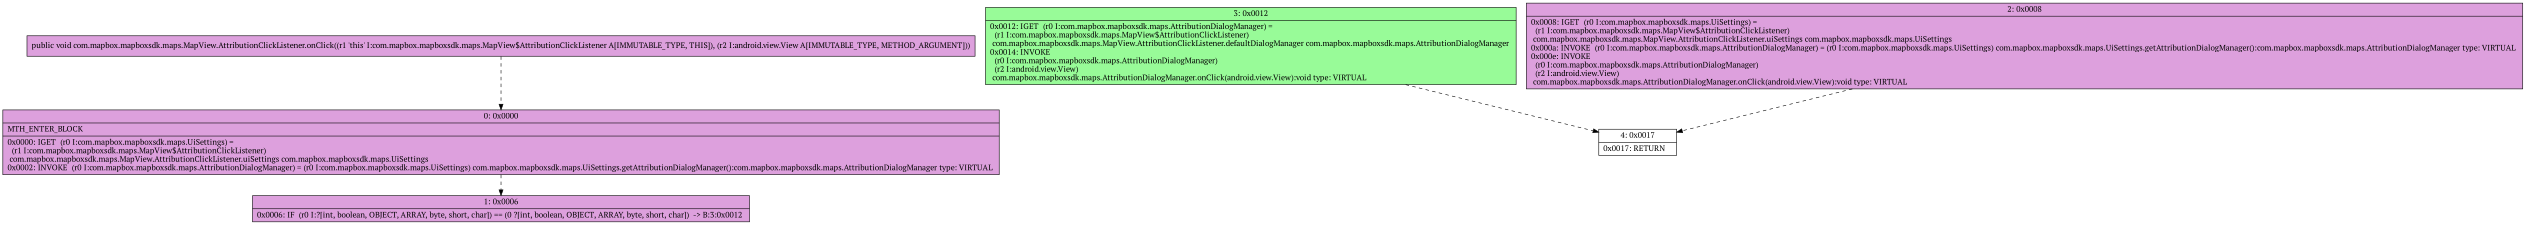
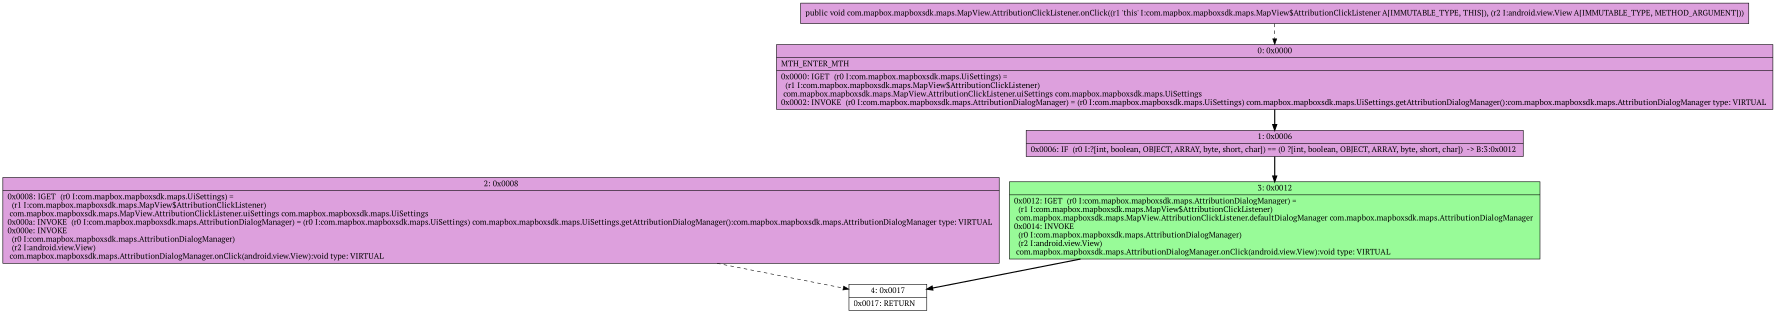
  digraph {
    fontname="PT Serif"
    node [fillcolor=plum fontname="PT Serif" shape=record style=filled]
    edge [fontname="PT Serif" style=dashed]
-   n1 [label="{0\:\ 0x0000|MTH_ENTER_BLOCK\l|0x0000: IGET  (r0 I:com.mapbox.mapboxsdk.maps.UiSettings) = \l  (r1 I:com.mapbox.mapboxsdk.maps.MapView$AttributionClickListener)\l com.mapbox.mapboxsdk.maps.MapView.AttributionClickListener.uiSettings com.mapbox.mapboxsdk.maps.UiSettings \l0x0002: INVOKE  (r0 I:com.mapbox.mapboxsdk.maps.AttributionDialogManager) = (r0 I:com.mapbox.mapboxsdk.maps.UiSettings) com.mapbox.mapboxsdk.maps.UiSettings.getAttributionDialogManager():com.mapbox.mapboxsdk.maps.AttributionDialogManager type: VIRTUAL \l}"]
+   n1 [label="{0\:\ 0x0000|MTH_ENTER_MTH\l|0x0000: IGET  (r0 I:com.mapbox.mapboxsdk.maps.UiSettings) = \l  (r1 I:com.mapbox.mapboxsdk.maps.MapView$AttributionClickListener)\l com.mapbox.mapboxsdk.maps.MapView.AttributionClickListener.uiSettings com.mapbox.mapboxsdk.maps.UiSettings \l0x0002: INVOKE  (r0 I:com.mapbox.mapboxsdk.maps.AttributionDialogManager) = (r0 I:com.mapbox.mapboxsdk.maps.UiSettings) com.mapbox.mapboxsdk.maps.UiSettings.getAttributionDialogManager():com.mapbox.mapboxsdk.maps.AttributionDialogManager type: VIRTUAL \l}"]
    n2 [label="{1\:\ 0x0006|0x0006: IF  (r0 I:?[int, boolean, OBJECT, ARRAY, byte, short, char]) == (0 ?[int, boolean, OBJECT, ARRAY, byte, short, char])  \-\> B:3:0x0012 \l}"]
    n3 [fillcolor=palegreen label="{3\:\ 0x0012|0x0012: IGET  (r0 I:com.mapbox.mapboxsdk.maps.AttributionDialogManager) = \l  (r1 I:com.mapbox.mapboxsdk.maps.MapView$AttributionClickListener)\l com.mapbox.mapboxsdk.maps.MapView.AttributionClickListener.defaultDialogManager com.mapbox.mapboxsdk.maps.AttributionDialogManager \l0x0014: INVOKE  \l  (r0 I:com.mapbox.mapboxsdk.maps.AttributionDialogManager)\l  (r2 I:android.view.View)\l com.mapbox.mapboxsdk.maps.AttributionDialogManager.onClick(android.view.View):void type: VIRTUAL \l}"]
    n4 [label="{2\:\ 0x0008|0x0008: IGET  (r0 I:com.mapbox.mapboxsdk.maps.UiSettings) = \l  (r1 I:com.mapbox.mapboxsdk.maps.MapView$AttributionClickListener)\l com.mapbox.mapboxsdk.maps.MapView.AttributionClickListener.uiSettings com.mapbox.mapboxsdk.maps.UiSettings \l0x000a: INVOKE  (r0 I:com.mapbox.mapboxsdk.maps.AttributionDialogManager) = (r0 I:com.mapbox.mapboxsdk.maps.UiSettings) com.mapbox.mapboxsdk.maps.UiSettings.getAttributionDialogManager():com.mapbox.mapboxsdk.maps.AttributionDialogManager type: VIRTUAL \l0x000e: INVOKE  \l  (r0 I:com.mapbox.mapboxsdk.maps.AttributionDialogManager)\l  (r2 I:android.view.View)\l com.mapbox.mapboxsdk.maps.AttributionDialogManager.onClick(android.view.View):void type: VIRTUAL \l}"]
    n5 [fillcolor=white label="{4\:\ 0x0017|0x0017: RETURN   \l}"]
    n6 [label="{public void com.mapbox.mapboxsdk.maps.MapView.AttributionClickListener.onClick((r1 'this' I:com.mapbox.mapboxsdk.maps.MapView$AttributionClickListener A[IMMUTABLE_TYPE, THIS]), (r2 I:android.view.View A[IMMUTABLE_TYPE, METHOD_ARGUMENT])) }"]
-   n1 -> n2
-   n3 -> n5
+   n1 -> n2 [style=bold]
+   n2 -> n3 [style=bold]
+   n3 -> n5 [style=bold]
    n4 -> n5
    n6 -> n1
  }
